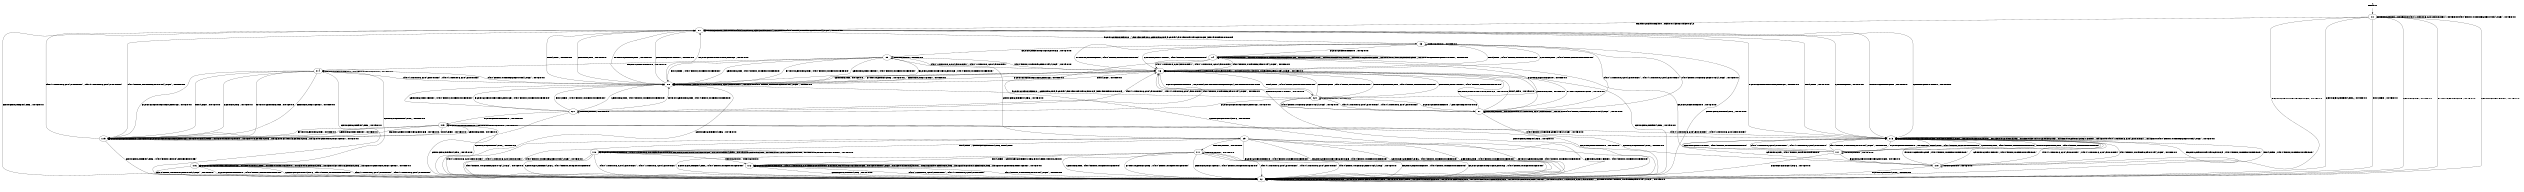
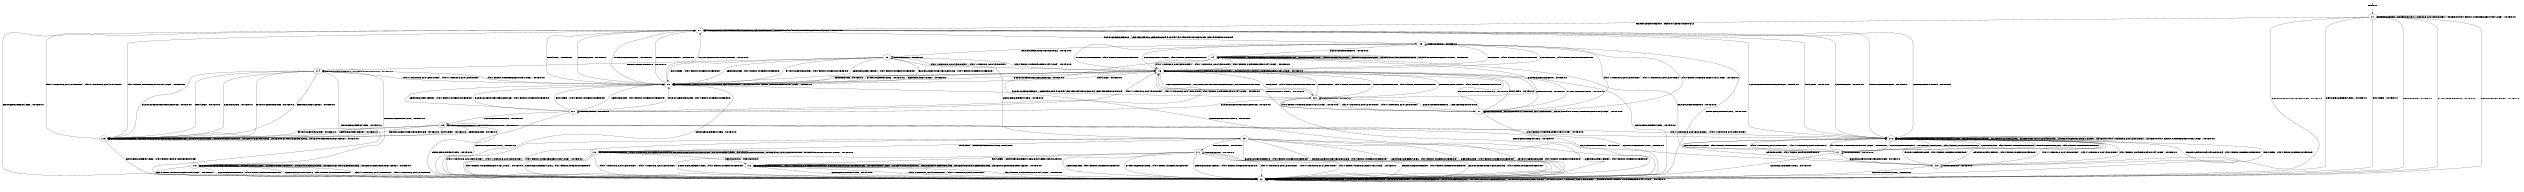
  digraph {
    n1 [label=s0]
    n2 [label=s1]
    n3 [label=s2]
    n4 [label=s3]
    n5 [label=s13]
    n6 [label=s4]
    n7 [label=s5]
    n8 [label=s6]
    n9 [label=s7]
    n10 [label=s17]
    n11 [label=s8]
    n12 [label=s9]
    n13 [label=s14]
    n14 [label=s20]
    n15 [label=s10]
    n16 [label=s11]
    n17 [label=s15]
    n18 [label=s16]
    n19 [label=s21]
    n20 [label=s12]
    n21 [label=s18]
    n22 [label=s19]
    __start0 [shape=none]
    n1 -> n1 [label="APPLICATION / TIMEOUT"]
    n1 -> n1 [label="Alert(WARNING,CLOSE_NOTIFY) / TIMEOUT"]
    n1 -> n1 [label="Alert(FATAL,UNEXPECTED_MESSAGE) / TIMEOUT"]
    n1 -> n2 [label="ECDH_CLIENT_HELLO / HELLO_VERIFY_REQUEST"]
    n1 -> n3 [label="ECDH_CLIENT_KEY_EXCHANGE / TIMEOUT"]
    n1 -> n3 [label="CHANGE_CIPHER_SPEC / TIMEOUT"]
    n1 -> n3 [label="FINISHED / TIMEOUT"]
    n1 -> n3 [label="CERTIFICATE / TIMEOUT"]
    n1 -> n3 [label="EMPTY_CERTIFICATE / TIMEOUT"]
    n1 -> n3 [label="CERTIFICATE_VERIFY / TIMEOUT"]
    n2 -> n2 [label="APPLICATION / TIMEOUT"]
    n2 -> n2 [label="Alert(WARNING,CLOSE_NOTIFY) / TIMEOUT"]
    n2 -> n2 [label="Alert(FATAL,UNEXPECTED_MESSAGE) / TIMEOUT"]
    n2 -> n3 [label="CHANGE_CIPHER_SPEC / TIMEOUT"]
    n2 -> n4 [label="ECDH_CLIENT_HELLO / SERVER_HELLO,CERTIFICATE,ECDHE_SERVER_KEY_EXCHANGE,SERVER_HELLO_DONE"]
    n2 -> n5 [label="ECDH_CLIENT_KEY_EXCHANGE / TIMEOUT"]
    n2 -> n5 [label="FINISHED / TIMEOUT"]
    n2 -> n5 [label="CERTIFICATE / TIMEOUT"]
    n2 -> n5 [label="EMPTY_CERTIFICATE / TIMEOUT"]
    n2 -> n5 [label="CERTIFICATE_VERIFY / TIMEOUT"]
    n3 -> n3 [label="ECDH_CLIENT_HELLO / TIMEOUT"]
    n3 -> n3 [label="ECDH_CLIENT_KEY_EXCHANGE / TIMEOUT"]
    n3 -> n3 [label="CHANGE_CIPHER_SPEC / TIMEOUT"]
    n3 -> n3 [label="FINISHED / TIMEOUT"]
    n3 -> n3 [label="APPLICATION / TIMEOUT"]
    n3 -> n3 [label="CERTIFICATE / TIMEOUT"]
    n3 -> n3 [label="EMPTY_CERTIFICATE / TIMEOUT"]
    n3 -> n3 [label="CERTIFICATE_VERIFY / TIMEOUT"]
    n3 -> n3 [label="Alert(WARNING,CLOSE_NOTIFY) / TIMEOUT"]
    n3 -> n3 [label="Alert(FATAL,UNEXPECTED_MESSAGE) / TIMEOUT"]
    n4 -> n3 [label="CHANGE_CIPHER_SPEC / TIMEOUT"]
    n4 -> n4 [label="APPLICATION / TIMEOUT"]
    n4 -> n6 [label="ECDH_CLIENT_HELLO / TIMEOUT"]
    n4 -> n7 [label="ECDH_CLIENT_KEY_EXCHANGE / TIMEOUT"]
    n4 -> n8 [label="FINISHED / Alert(FATAL,INTERNAL_ERROR)"]
    n4 -> n8 [label="CERTIFICATE / Alert(FATAL,INTERNAL_ERROR)"]
    n4 -> n8 [label="EMPTY_CERTIFICATE / Alert(FATAL,INTERNAL_ERROR)"]
    n4 -> n8 [label="CERTIFICATE_VERIFY / Alert(FATAL,INTERNAL_ERROR)"]
    n4 -> n9 [label="Alert(WARNING,CLOSE_NOTIFY) / Alert(WARNING,CLOSE_NOTIFY)"]
    n4 -> n9 [label="Alert(FATAL,UNEXPECTED_MESSAGE) / TIMEOUT"]
    n5 -> n5 [label="ECDH_CLIENT_KEY_EXCHANGE / TIMEOUT"]
    n5 -> n5 [label="FINISHED / TIMEOUT"]
    n5 -> n5 [label="APPLICATION / TIMEOUT"]
    n5 -> n5 [label="CERTIFICATE / TIMEOUT"]
    n5 -> n5 [label="EMPTY_CERTIFICATE / TIMEOUT"]
    n5 -> n5 [label="CERTIFICATE_VERIFY / TIMEOUT"]
    n5 -> n5 [label="Alert(WARNING,CLOSE_NOTIFY) / TIMEOUT"]
    n5 -> n5 [label="Alert(FATAL,UNEXPECTED_MESSAGE) / TIMEOUT"]
    n5 -> n10 [label="ECDH_CLIENT_HELLO / TIMEOUT"]
    n6 -> n3 [label="CHANGE_CIPHER_SPEC / TIMEOUT"]
    n6 -> n6 [label="ECDH_CLIENT_HELLO / TIMEOUT"]
    n6 -> n6 [label="ECDH_CLIENT_KEY_EXCHANGE / TIMEOUT"]
    n6 -> n6 [label="FINISHED / TIMEOUT"]
    n6 -> n6 [label="APPLICATION / TIMEOUT"]
    n6 -> n6 [label="CERTIFICATE / TIMEOUT"]
    n6 -> n6 [label="EMPTY_CERTIFICATE / TIMEOUT"]
    n6 -> n6 [label="CERTIFICATE_VERIFY / TIMEOUT"]
    n6 -> n8 [label="Alert(WARNING,CLOSE_NOTIFY) / Alert(WARNING,CLOSE_NOTIFY)"]
    n6 -> n8 [label="Alert(FATAL,UNEXPECTED_MESSAGE) / TIMEOUT"]
    n7 -> n7 [label="APPLICATION / TIMEOUT"]
    n7 -> n8 [label="Alert(WARNING,CLOSE_NOTIFY) / Alert(WARNING,CLOSE_NOTIFY)"]
    n7 -> n8 [label="Alert(FATAL,UNEXPECTED_MESSAGE) / TIMEOUT"]
    n7 -> n11 [label="ECDH_CLIENT_KEY_EXCHANGE / Alert(FATAL,INTERNAL_ERROR)"]
    n7 -> n11 [label="FINISHED / Alert(FATAL,INTERNAL_ERROR)"]
    n7 -> n11 [label="CERTIFICATE / Alert(FATAL,INTERNAL_ERROR)"]
    n7 -> n11 [label="EMPTY_CERTIFICATE / Alert(FATAL,INTERNAL_ERROR)"]
    n7 -> n11 [label="CERTIFICATE_VERIFY / Alert(FATAL,INTERNAL_ERROR)"]
    n7 -> n12 [label="CHANGE_CIPHER_SPEC / TIMEOUT"]
    n7 -> n13 [label="ECDH_CLIENT_HELLO / TIMEOUT"]
    n8 -> n3 [label="CHANGE_CIPHER_SPEC / TIMEOUT"]
    n8 -> n8 [label="APPLICATION / TIMEOUT"]
    n8 -> n8 [label="Alert(WARNING,CLOSE_NOTIFY) / TIMEOUT"]
    n8 -> n8 [label="Alert(FATAL,UNEXPECTED_MESSAGE) / TIMEOUT"]
    n8 -> n11 [label="ECDH_CLIENT_KEY_EXCHANGE / TIMEOUT"]
    n8 -> n11 [label="FINISHED / TIMEOUT"]
    n8 -> n11 [label="CERTIFICATE / TIMEOUT"]
    n8 -> n11 [label="EMPTY_CERTIFICATE / TIMEOUT"]
    n8 -> n11 [label="CERTIFICATE_VERIFY / TIMEOUT"]
    n8 -> n14 [label="ECDH_CLIENT_HELLO / ECDHE_SERVER_KEY_EXCHANGE,SERVER_HELLO_DONE"]
    n9 -> n3 [label="CHANGE_CIPHER_SPEC / TIMEOUT"]
    n9 -> n8 [label="ECDH_CLIENT_KEY_EXCHANGE / TIMEOUT"]
    n9 -> n8 [label="FINISHED / TIMEOUT"]
    n9 -> n8 [label="CERTIFICATE / TIMEOUT"]
    n9 -> n8 [label="EMPTY_CERTIFICATE / TIMEOUT"]
    n9 -> n8 [label="CERTIFICATE_VERIFY / TIMEOUT"]
    n9 -> n9 [label="APPLICATION / TIMEOUT"]
    n9 -> n9 [label="Alert(WARNING,CLOSE_NOTIFY) / TIMEOUT"]
    n9 -> n9 [label="Alert(FATAL,UNEXPECTED_MESSAGE) / TIMEOUT"]
    n9 -> n14 [label="ECDH_CLIENT_HELLO / SERVER_HELLO_DONE"]
-   n10 -> n3 [label="ECDHE_CIPHER_SPEC / TIMEOUT"]
+   n10 -> n3 [label="CHANGE_CIPHER_SPEC / TIMEOUT"]
    n10 -> n5 [label="FINISHED / Alert(FATAL,INTERNAL_ERROR)"]
    n10 -> n5 [label="CERTIFICATE / Alert(FATAL,INTERNAL_ERROR)"]
    n10 -> n5 [label="EMPTY_CERTIFICATE / Alert(FATAL,INTERNAL_ERROR)"]
    n10 -> n5 [label="CERTIFICATE_VERIFY / Alert(FATAL,INTERNAL_ERROR)"]
    n10 -> n5 [label="Alert(WARNING,CLOSE_NOTIFY) / Alert(WARNING,CLOSE_NOTIFY)"]
    n10 -> n5 [label="Alert(FATAL,UNEXPECTED_MESSAGE) / TIMEOUT"]
    n10 -> n6 [label="ECDH_CLIENT_HELLO / TIMEOUT"]
    n10 -> n10 [label="APPLICATION / TIMEOUT"]
    n10 -> n21 [label="ECDH_CLIENT_KEY_EXCHANGE / TIMEOUT"]
    n11 -> n2 [label="ECDH_CLIENT_KEY_EXCHANGE / TIMEOUT"]
    n11 -> n2 [label="FINISHED / TIMEOUT"]
    n11 -> n2 [label="CERTIFICATE / TIMEOUT"]
    n11 -> n2 [label="EMPTY_CERTIFICATE / TIMEOUT"]
    n11 -> n2 [label="CERTIFICATE_VERIFY / TIMEOUT"]
    n11 -> n3 [label="CHANGE_CIPHER_SPEC / TIMEOUT"]
    n11 -> n11 [label="APPLICATION / TIMEOUT"]
    n11 -> n11 [label="Alert(WARNING,CLOSE_NOTIFY) / TIMEOUT"]
    n11 -> n11 [label="Alert(FATAL,UNEXPECTED_MESSAGE) / TIMEOUT"]
    n11 -> n14 [label="ECDH_CLIENT_HELLO / CERTIFICATE,ECDHE_SERVER_KEY_EXCHANGE,SERVER_HELLO_DONE"]
    n12 -> n3 [label="ECDH_CLIENT_HELLO / Alert(FATAL,INTERNAL_ERROR)"]
    n12 -> n3 [label="ECDH_CLIENT_KEY_EXCHANGE / Alert(FATAL,INTERNAL_ERROR)"]
    n12 -> n3 [label="CHANGE_CIPHER_SPEC / Alert(FATAL,INTERNAL_ERROR)"]
    n12 -> n3 [label="CERTIFICATE / Alert(FATAL,INTERNAL_ERROR)"]
    n12 -> n3 [label="EMPTY_CERTIFICATE / Alert(FATAL,INTERNAL_ERROR)"]
    n12 -> n3 [label="CERTIFICATE_VERIFY / Alert(FATAL,INTERNAL_ERROR)"]
    n12 -> n3 [label="Alert(WARNING,CLOSE_NOTIFY) / Alert(WARNING,CLOSE_NOTIFY)"]
    n12 -> n3 [label="Alert(FATAL,UNEXPECTED_MESSAGE) / TIMEOUT"]
    n12 -> n15 [label="FINISHED / CHANGE_CIPHER_SPEC,FINISHED"]
    n12 -> n16 [label="APPLICATION / TIMEOUT"]
    n13 -> n3 [label="CHANGE_CIPHER_SPEC / TIMEOUT"]
    n13 -> n11 [label="Alert(WARNING,CLOSE_NOTIFY) / Alert(WARNING,CLOSE_NOTIFY)"]
    n13 -> n11 [label="Alert(FATAL,UNEXPECTED_MESSAGE) / TIMEOUT"]
    n13 -> n13 [label="ECDH_CLIENT_HELLO / TIMEOUT"]
    n13 -> n13 [label="APPLICATION / TIMEOUT"]
    n13 -> n17 [label="ECDH_CLIENT_KEY_EXCHANGE / TIMEOUT"]
    n13 -> n17 [label="FINISHED / TIMEOUT"]
    n13 -> n17 [label="CERTIFICATE / TIMEOUT"]
    n13 -> n17 [label="EMPTY_CERTIFICATE / TIMEOUT"]
    n13 -> n17 [label="CERTIFICATE_VERIFY / TIMEOUT"]
    n13 -> n18 [label="CHANGE_CIPHER_SPEC / TIMEOUT"]
    n14 -> n3 [label="CHANGE_CIPHER_SPEC / TIMEOUT"]
    n14 -> n6 [label="ECDH_CLIENT_HELLO / TIMEOUT"]
    n14 -> n8 [label="FINISHED / Alert(FATAL,INTERNAL_ERROR)"]
    n14 -> n8 [label="CERTIFICATE / Alert(FATAL,INTERNAL_ERROR)"]
    n14 -> n8 [label="EMPTY_CERTIFICATE / Alert(FATAL,INTERNAL_ERROR)"]
    n14 -> n8 [label="CERTIFICATE_VERIFY / Alert(FATAL,INTERNAL_ERROR)"]
    n14 -> n9 [label="Alert(WARNING,CLOSE_NOTIFY) / Alert(WARNING,CLOSE_NOTIFY)"]
    n14 -> n9 [label="Alert(FATAL,UNEXPECTED_MESSAGE) / TIMEOUT"]
    n14 -> n14 [label="APPLICATION / TIMEOUT"]
    n14 -> n19 [label="ECDH_CLIENT_KEY_EXCHANGE / TIMEOUT"]
    n15 -> n3 [label="CHANGE_CIPHER_SPEC / Alert(FATAL,INTERNAL_ERROR)"]
    n15 -> n3 [label="Alert(WARNING,CLOSE_NOTIFY) / Alert(WARNING,CLOSE_NOTIFY)"]
    n15 -> n3 [label="Alert(FATAL,UNEXPECTED_MESSAGE) / TIMEOUT"]
    n15 -> n15 [label="ECDH_CLIENT_HELLO / Alert(WARNING,NO_RENEGOTIATION)"]
    n15 -> n15 [label="ECDH_CLIENT_KEY_EXCHANGE / TIMEOUT"]
    n15 -> n15 [label="FINISHED / TIMEOUT"]
    n15 -> n15 [label="CERTIFICATE / TIMEOUT"]
    n15 -> n15 [label="EMPTY_CERTIFICATE / TIMEOUT"]
    n15 -> n15 [label="CERTIFICATE_VERIFY / TIMEOUT"]
    n15 -> n20 [label="APPLICATION / APPLICATION"]
    n16 -> n3 [label="ECDH_CLIENT_HELLO / Alert(FATAL,INTERNAL_ERROR)"]
    n16 -> n3 [label="ECDH_CLIENT_KEY_EXCHANGE / Alert(FATAL,INTERNAL_ERROR)"]
    n16 -> n3 [label="CHANGE_CIPHER_SPEC / Alert(FATAL,INTERNAL_ERROR)"]
    n16 -> n3 [label="CERTIFICATE / Alert(FATAL,INTERNAL_ERROR)"]
    n16 -> n3 [label="EMPTY_CERTIFICATE / Alert(FATAL,INTERNAL_ERROR)"]
    n16 -> n3 [label="CERTIFICATE_VERIFY / Alert(FATAL,INTERNAL_ERROR)"]
    n16 -> n3 [label="Alert(WARNING,CLOSE_NOTIFY) / Alert(WARNING,CLOSE_NOTIFY)"]
    n16 -> n3 [label="Alert(FATAL,UNEXPECTED_MESSAGE) / TIMEOUT"]
    n16 -> n16 [label="APPLICATION / TIMEOUT"]
    n16 -> n20 [label="FINISHED / CHANGE_CIPHER_SPEC,FINISHED,APPLICATION"]
    n17 -> n2 [label="Alert(WARNING,CLOSE_NOTIFY) / Alert(WARNING,CLOSE_NOTIFY)"]
    n17 -> n2 [label="Alert(FATAL,UNEXPECTED_MESSAGE) / TIMEOUT"]
    n17 -> n3 [label="CHANGE_CIPHER_SPEC / Alert(FATAL,HANDSHAKE_FAILURE)"]
    n17 -> n17 [label="ECDH_CLIENT_HELLO / TIMEOUT"]
    n17 -> n17 [label="ECDH_CLIENT_KEY_EXCHANGE / TIMEOUT"]
    n17 -> n17 [label="FINISHED / TIMEOUT"]
    n17 -> n17 [label="APPLICATION / TIMEOUT"]
    n17 -> n17 [label="CERTIFICATE / TIMEOUT"]
    n17 -> n17 [label="EMPTY_CERTIFICATE / TIMEOUT"]
    n17 -> n17 [label="CERTIFICATE_VERIFY / TIMEOUT"]
    n18 -> n3 [label="ECDH_CLIENT_HELLO / Alert(FATAL,INTERNAL_ERROR)"]
    n18 -> n3 [label="CHANGE_CIPHER_SPEC / Alert(FATAL,INTERNAL_ERROR)"]
    n18 -> n3 [label="Alert(WARNING,CLOSE_NOTIFY) / Alert(WARNING,CLOSE_NOTIFY)"]
    n18 -> n3 [label="Alert(FATAL,UNEXPECTED_MESSAGE) / TIMEOUT"]
    n18 -> n18 [label="ECDH_CLIENT_KEY_EXCHANGE / TIMEOUT"]
    n18 -> n18 [label="FINISHED / TIMEOUT"]
    n18 -> n18 [label="APPLICATION / TIMEOUT"]
    n18 -> n18 [label="CERTIFICATE / TIMEOUT"]
    n18 -> n18 [label="EMPTY_CERTIFICATE / TIMEOUT"]
    n18 -> n18 [label="CERTIFICATE_VERIFY / TIMEOUT"]
    n19 -> n3 [label="CHANGE_CIPHER_SPEC / TIMEOUT"]
    n19 -> n8 [label="Alert(WARNING,CLOSE_NOTIFY) / Alert(WARNING,CLOSE_NOTIFY)"]
    n19 -> n8 [label="Alert(FATAL,UNEXPECTED_MESSAGE) / TIMEOUT"]
    n19 -> n11 [label="ECDH_CLIENT_KEY_EXCHANGE / Alert(FATAL,INTERNAL_ERROR)"]
    n19 -> n11 [label="FINISHED / Alert(FATAL,INTERNAL_ERROR)"]
    n19 -> n11 [label="CERTIFICATE / Alert(FATAL,INTERNAL_ERROR)"]
    n19 -> n11 [label="EMPTY_CERTIFICATE / Alert(FATAL,INTERNAL_ERROR)"]
    n19 -> n11 [label="CERTIFICATE_VERIFY / Alert(FATAL,INTERNAL_ERROR)"]
    n19 -> n19 [label="APPLICATION / TIMEOUT"]
    n19 -> n22 [label="ECDH_CLIENT_HELLO / TIMEOUT"]
    n20 -> n3 [label="CHANGE_CIPHER_SPEC / TIMEOUT"]
    n20 -> n3 [label="Alert(WARNING,CLOSE_NOTIFY) / Alert(WARNING,CLOSE_NOTIFY)"]
    n20 -> n3 [label="Alert(FATAL,UNEXPECTED_MESSAGE) / TIMEOUT"]
    n20 -> n20 [label="ECDH_CLIENT_HELLO / Alert(WARNING,NO_RENEGOTIATION)"]
    n20 -> n20 [label="ECDH_CLIENT_KEY_EXCHANGE / TIMEOUT"]
    n20 -> n20 [label="FINISHED / TIMEOUT"]
    n20 -> n20 [label="APPLICATION / APPLICATION"]
    n20 -> n20 [label="CERTIFICATE / TIMEOUT"]
    n20 -> n20 [label="EMPTY_CERTIFICATE / TIMEOUT"]
    n20 -> n20 [label="CERTIFICATE_VERIFY / TIMEOUT"]
    n21 -> n3 [label="ECDHE_CIPHER_SPEC / TIMEOUT"]
    n21 -> n5 [label="ECDH_CLIENT_KEY_EXCHANGE / Alert(FATAL,INTERNAL_ERROR)"]
    n21 -> n5 [label="FINISHED / Alert(FATAL,INTERNAL_ERROR)"]
    n21 -> n5 [label="CERTIFICATE / Alert(FATAL,INTERNAL_ERROR)"]
    n21 -> n5 [label="EMPTY_CERTIFICATE / Alert(FATAL,INTERNAL_ERROR)"]
    n21 -> n5 [label="CERTIFICATE_VERIFY / Alert(FATAL,INTERNAL_ERROR)"]
    n21 -> n5 [label="Alert(WARNING,CLOSE_NOTIFY) / Alert(WARNING,CLOSE_NOTIFY)"]
    n21 -> n5 [label="Alert(FATAL,UNEXPECTED_MESSAGE) / TIMEOUT"]
    n21 -> n21 [label="APPLICATION / TIMEOUT"]
    n21 -> n22 [label="ECDH_CLIENT_HELLO / TIMEOUT"]
    n22 -> n3 [label="CHANGE_CIPHER_SPEC / TIMEOUT"]
    n22 -> n5 [label="Alert(WARNING,CLOSE_NOTIFY) / Alert(WARNING,CLOSE_NOTIFY)"]
    n22 -> n5 [label="Alert(FATAL,UNEXPECTED_MESSAGE) / TIMEOUT"]
    n22 -> n17 [label="ECDH_CLIENT_KEY_EXCHANGE / TIMEOUT"]
    n22 -> n17 [label="FINISHED / TIMEOUT"]
    n22 -> n17 [label="CERTIFICATE / TIMEOUT"]
    n22 -> n17 [label="EMPTY_CERTIFICATE / TIMEOUT"]
    n22 -> n17 [label="CERTIFICATE_VERIFY / TIMEOUT"]
    n22 -> n22 [label="ECDH_CLIENT_HELLO / TIMEOUT"]
    n22 -> n22 [label="APPLICATION / TIMEOUT"]
    __start0 -> n1
  }
